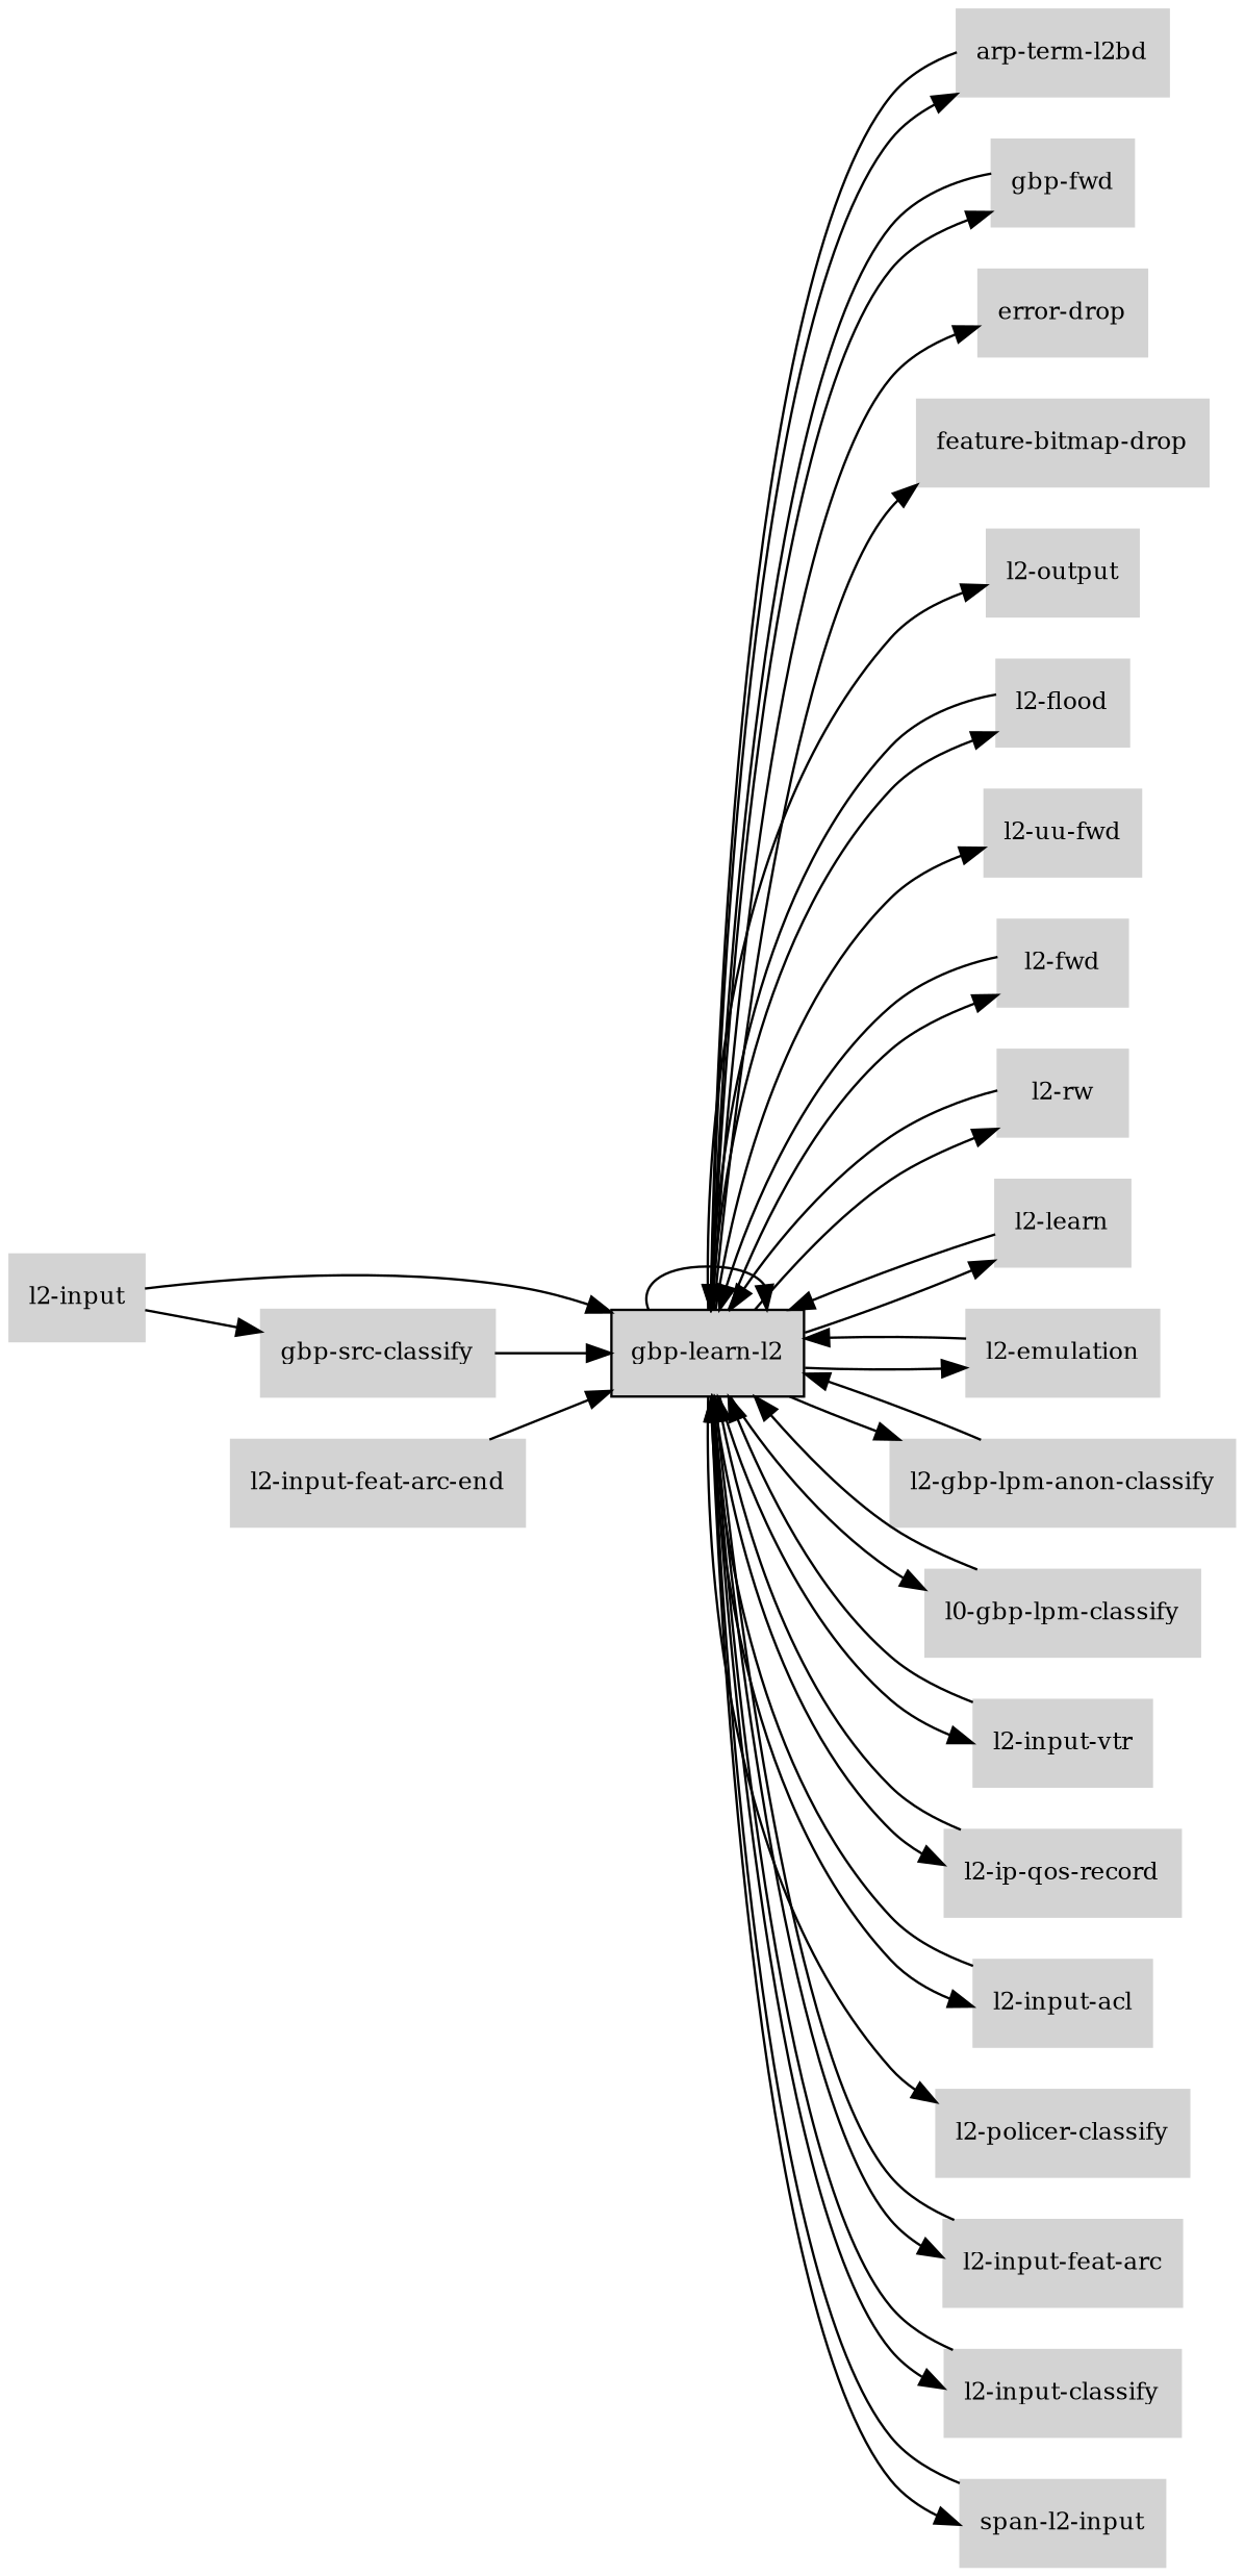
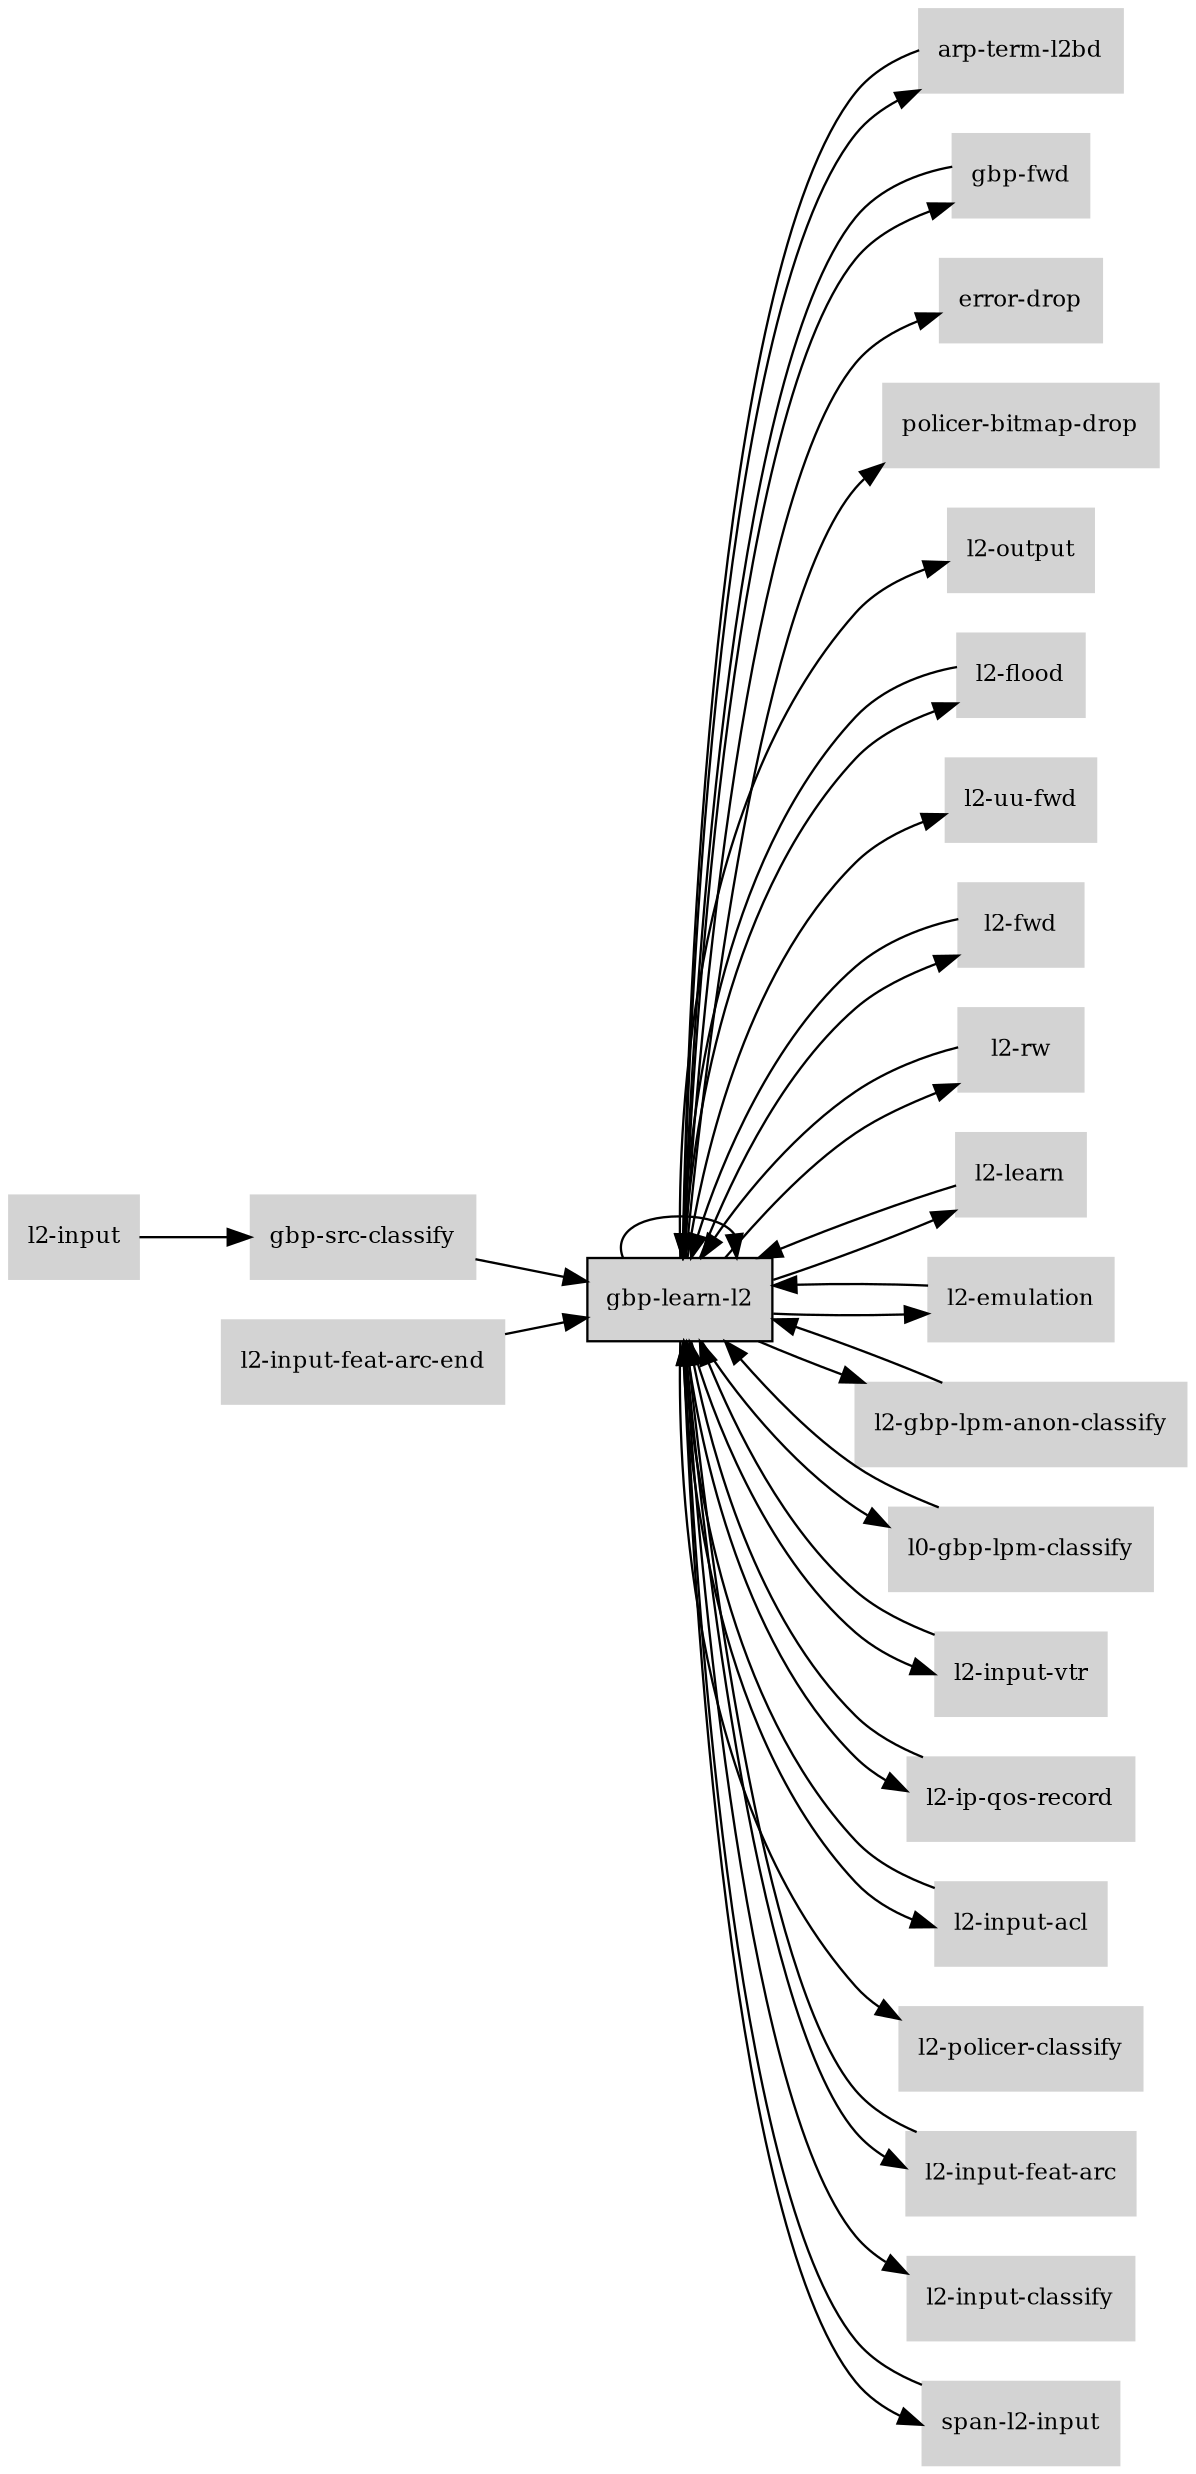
  digraph {
    rankdir=LR
    node [color=lightgray fillcolor=lightgray fontcolor=black fontsize=10 shape=box style=filled]
    edge [fontsize=8]
    "gbp-learn-l2" [color=black]
    "arp-term-l2bd"
    "gbp-fwd"
    "error-drop"
-   "feature-bitmap-drop"
+   "feature-bitmap-drop" [label="policer-bitmap-drop"]
    "l2-output"
    "l2-flood"
    "l2-uu-fwd"
    "l2-fwd"
    "l2-rw"
    "l2-learn"
    "l2-emulation"
    "l2-gbp-lpm-anon-classify"
    n14 [label="l0-gbp-lpm-classify"]
    "l2-input-vtr"
    "l2-ip-qos-record"
    "l2-input-acl"
    "l2-policer-classify"
    "l2-input-feat-arc"
    "l2-input-classify"
    "span-l2-input"
    "gbp-src-classify"
    "l2-input"
    "l2-input-feat-arc-end"
    "gbp-learn-l2" -> "gbp-learn-l2"
    "gbp-learn-l2" -> "arp-term-l2bd"
    "gbp-learn-l2" -> "gbp-fwd"
    "gbp-learn-l2" -> "error-drop"
    "gbp-learn-l2" -> "feature-bitmap-drop"
    "gbp-learn-l2" -> "l2-output"
    "gbp-learn-l2" -> "l2-flood"
    "gbp-learn-l2" -> "l2-uu-fwd"
    "gbp-learn-l2" -> "l2-fwd"
    "gbp-learn-l2" -> "l2-rw"
    "gbp-learn-l2" -> "l2-learn"
    "gbp-learn-l2" -> "l2-emulation"
    "gbp-learn-l2" -> "l2-gbp-lpm-anon-classify"
    "gbp-learn-l2" -> n14
    "gbp-learn-l2" -> "l2-input-vtr"
    "gbp-learn-l2" -> "l2-ip-qos-record"
    "gbp-learn-l2" -> "l2-input-acl"
    "gbp-learn-l2" -> "l2-policer-classify"
    "gbp-learn-l2" -> "l2-input-feat-arc"
    "gbp-learn-l2" -> "l2-input-classify"
    "gbp-learn-l2" -> "span-l2-input"
    "arp-term-l2bd" -> "gbp-learn-l2"
    "gbp-fwd" -> "gbp-learn-l2"
    "l2-flood" -> "gbp-learn-l2"
    "l2-fwd" -> "gbp-learn-l2"
    "l2-rw" -> "gbp-learn-l2"
    "l2-learn" -> "gbp-learn-l2"
    "l2-emulation" -> "gbp-learn-l2"
    "l2-gbp-lpm-anon-classify" -> "gbp-learn-l2"
    n14 -> "gbp-learn-l2"
    "l2-input-vtr" -> "gbp-learn-l2"
    "l2-ip-qos-record" -> "gbp-learn-l2"
    "l2-input-acl" -> "gbp-learn-l2"
    "l2-input-feat-arc" -> "gbp-learn-l2"
-   "l2-input-classify" -> "gbp-learn-l2"
    "span-l2-input" -> "gbp-learn-l2"
    "gbp-src-classify" -> "gbp-learn-l2"
-   "l2-input" -> "gbp-learn-l2"
    "l2-input" -> "gbp-src-classify"
    "l2-input-feat-arc-end" -> "gbp-learn-l2"
  }
